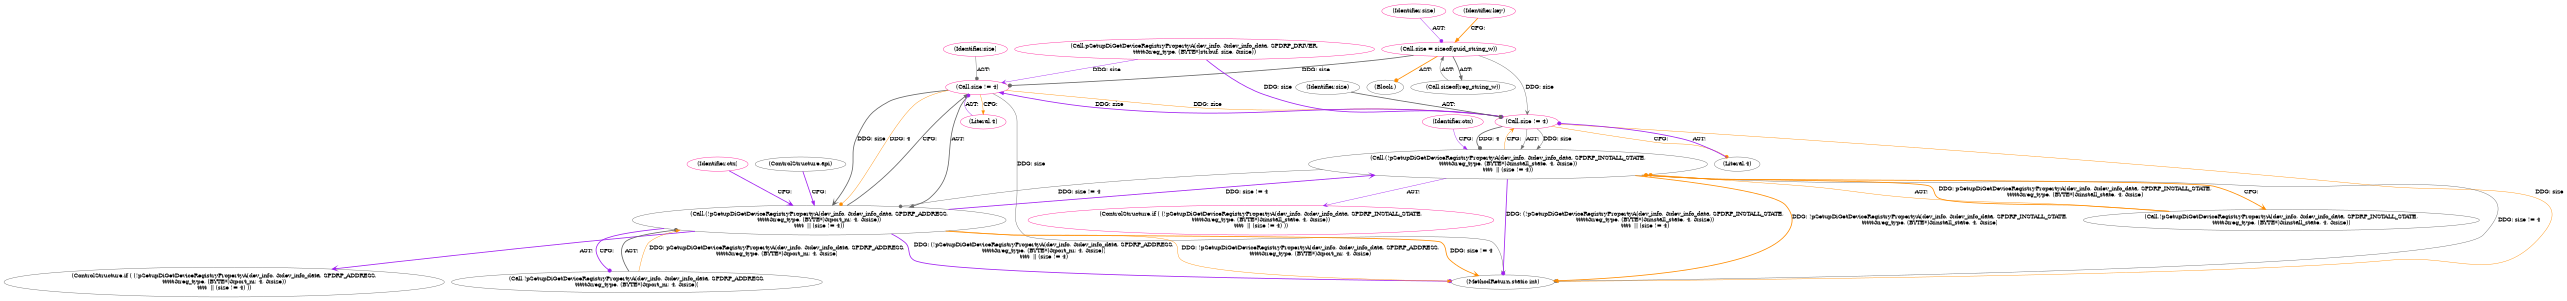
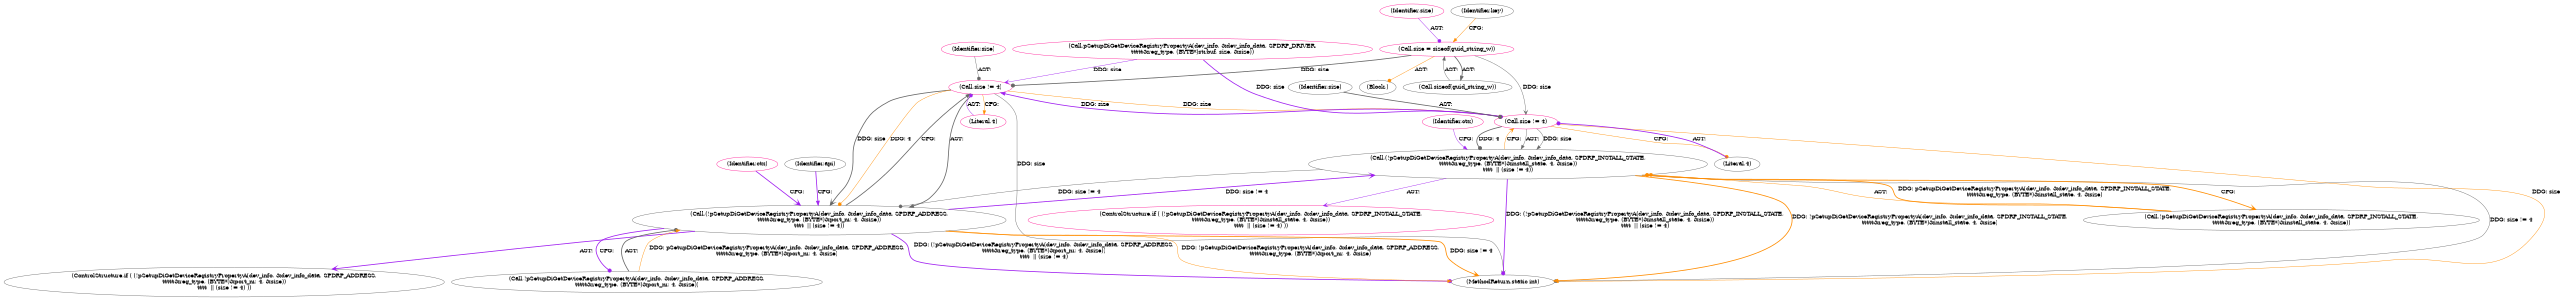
  digraph {
    fontname="DejaVu Serif"
    node [color=gray40 fontname="DejaVu Serif"]
    edge [arrowhead=dot color=gray40 fontname="DejaVu Serif" style=bold]
    n1 [color=deeppink label="(Call,size = sizeof(guid_string_w))"]
    n2 [color=deeppink label="(Call,size != 4)"]
    n3 [color=deeppink label="(Call,size != 4)"]
-   n4 [label="(Call,sizeof(reg_string_w))"]
+   n4 [label="(Call,sizeof(guid_string_w))"]
    n5 [label="(Block,)"]
    n6 [label="(MethodReturn,static int)"]
    n7 [label="(Call,(!pSetupDiGetDeviceRegistryPropertyA(dev_info, &dev_info_data, SPDRP_ADDRESS,\n\t\t\t\t\t&reg_type, (BYTE*)&port_nr, 4, &size))\n\t\t\t\t  || (size != 4))"]
    n8 [color=deeppink label="(Literal,4)"]
    n9 [label="(Call,(!pSetupDiGetDeviceRegistryPropertyA(dev_info, &dev_info_data, SPDRP_INSTALL_STATE,\n\t\t\t\t\t&reg_type, (BYTE*)&install_state, 4, &size))\n\t\t\t\t  || (size != 4))"]
    n10 [label="(Literal,4)"]
    n11 [label="(ControlStructure,if ( (!pSetupDiGetDeviceRegistryPropertyA(dev_info, &dev_info_data, SPDRP_ADDRESS,\n\t\t\t\t\t&reg_type, (BYTE*)&port_nr, 4, &size))\n\t\t\t\t  || (size != 4) ))"]
    n12 [label="(Call,!pSetupDiGetDeviceRegistryPropertyA(dev_info, &dev_info_data, SPDRP_ADDRESS,\n\t\t\t\t\t&reg_type, (BYTE*)&port_nr, 4, &size))"]
    n13 [label="(Call,!pSetupDiGetDeviceRegistryPropertyA(dev_info, &dev_info_data, SPDRP_INSTALL_STATE,\n\t\t\t\t\t&reg_type, (BYTE*)&install_state, 4, &size))"]
    n14 [color=deeppink label="(ControlStructure,if ( (!pSetupDiGetDeviceRegistryPropertyA(dev_info, &dev_info_data, SPDRP_INSTALL_STATE,\n\t\t\t\t\t&reg_type, (BYTE*)&install_state, 4, &size))\n\t\t\t\t  || (size != 4) ))"]
    n15 [color=deeppink label="(Call,pSetupDiGetDeviceRegistryPropertyA(dev_info, &dev_info_data, SPDRP_DRIVER,\n\t\t\t\t\t&reg_type, (BYTE*)strbuf, size, &size))"]
    n16 [color=deeppink label="(Identifier,ctx)"]
    n17 [color=deeppink label="(Identifier,ctx)"]
    n18 [color=deeppink label="(Identifier,size)"]
    n19 [color=deeppink label="(Identifier,size)"]
-   n20 [label="(ControlStructure,api)"]
-   n21 [color=deeppink label="(Identifier,key)"]
+   n20 [label="(Identifier,api)"]
+   n21 [label="(Identifier,key)"]
    n22 [label="(Identifier,size)"]
    n1 -> n2 [label="DDG: size"]
    n1 -> n3 [arrowhead=vee label="DDG: size" style=solid]
    n1 -> n4 [arrowhead=normal label="AST: "]
-   n1 -> n5 [color=darkorange label="AST: "]
+   n1 -> n5 [color=darkorange label="AST: " style=solid]
    n2 -> n3 [arrowhead=normal color=darkorange label="DDG: size" style=solid]
    n2 -> n6 [arrowhead=vee label="DDG: size" style=solid]
    n2 -> n7 [arrowhead=normal label="AST: "]
    n2 -> n7 [arrowhead=vee label="DDG: size"]
    n2 -> n7 [color=darkorange label="DDG: 4" style=solid]
    n2 -> n8 [arrowhead=normal color=darkorange label="CFG: " style=solid]
    n3 -> n2 [arrowhead=normal color=purple label="DDG: size"]
    n3 -> n6 [arrowhead=normal color=darkorange label="DDG: size" style=solid]
    n3 -> n9 [arrowhead=normal label="AST: " style=solid]
    n3 -> n9 [arrowhead=normal label="DDG: size" style=solid]
    n3 -> n9 [label="DDG: 4"]
    n3 -> n10 [color=darkorange label="CFG: " style=solid]
    n4 -> n1 [arrowhead=normal label="AST: " style=solid]
    n7 -> n2 [arrowhead=normal label="CFG: "]
    n7 -> n6 [arrowhead=vee color=darkorange label="DDG: size != 4"]
    n7 -> n6 [color=purple label="DDG: (!pSetupDiGetDeviceRegistryPropertyA(dev_info, &dev_info_data, SPDRP_ADDRESS,\n\t\t\t\t\t&reg_type, (BYTE*)&port_nr, 4, &size))\n\t\t\t\t  || (size != 4)"]
    n7 -> n6 [arrowhead=normal color=darkorange label="DDG: !pSetupDiGetDeviceRegistryPropertyA(dev_info, &dev_info_data, SPDRP_ADDRESS,\n\t\t\t\t\t&reg_type, (BYTE*)&port_nr, 4, &size)" style=solid]
    n7 -> n9 [arrowhead=vee color=purple label="DDG: size != 4"]
    n7 -> n11 [arrowhead=vee color=purple label="AST: "]
    n7 -> n12 [color=purple label="CFG: "]
    n8 -> n2 [color=purple label="AST: " style=solid]
    n9 -> n3 [arrowhead=vee color=darkorange label="CFG: " style=solid]
    n9 -> n6 [label="DDG: size != 4" style=solid]
    n9 -> n6 [color=purple label="DDG: (!pSetupDiGetDeviceRegistryPropertyA(dev_info, &dev_info_data, SPDRP_INSTALL_STATE,\n\t\t\t\t\t&reg_type, (BYTE*)&install_state, 4, &size))\n\t\t\t\t  || (size != 4)"]
    n9 -> n6 [arrowhead=normal color=darkorange label="DDG: !pSetupDiGetDeviceRegistryPropertyA(dev_info, &dev_info_data, SPDRP_INSTALL_STATE,\n\t\t\t\t\t&reg_type, (BYTE*)&install_state, 4, &size)"]
    n9 -> n7 [label="DDG: size != 4" style=solid]
    n9 -> n13 [arrowhead=vee color=darkorange label="CFG: "]
    n9 -> n14 [arrowhead=vee color=purple label="AST: " style=solid]
    n10 -> n3 [color=purple label="AST: "]
    n12 -> n7 [label="AST: "]
    n12 -> n7 [arrowhead=normal color=darkorange label="DDG: pSetupDiGetDeviceRegistryPropertyA(dev_info, &dev_info_data, SPDRP_ADDRESS,\n\t\t\t\t\t&reg_type, (BYTE*)&port_nr, 4, &size)" style=solid]
    n13 -> n9 [color=darkorange label="AST: " style=solid]
    n13 -> n9 [color=darkorange label="DDG: pSetupDiGetDeviceRegistryPropertyA(dev_info, &dev_info_data, SPDRP_INSTALL_STATE,\n\t\t\t\t\t&reg_type, (BYTE*)&install_state, 4, &size)"]
    n15 -> n2 [arrowhead=vee color=purple label="DDG: size" style=solid]
    n15 -> n3 [color=purple label="DDG: size"]
    n16 -> n9 [arrowhead=normal color=purple label="CFG: " style=solid]
    n17 -> n7 [arrowhead=vee color=purple label="CFG: "]
    n18 -> n2 [label="AST: " style=solid]
    n19 -> n1 [color=purple label="AST: " style=solid]
    n20 -> n7 [arrowhead=normal color=purple label="CFG: "]
-   n21 -> n1 [arrowhead=normal color=darkorange label="CFG: "]
+   n21 -> n1 [arrowhead=normal color=darkorange label="CFG: " style=solid]
    n22 -> n3 [label="AST: "]
  }
